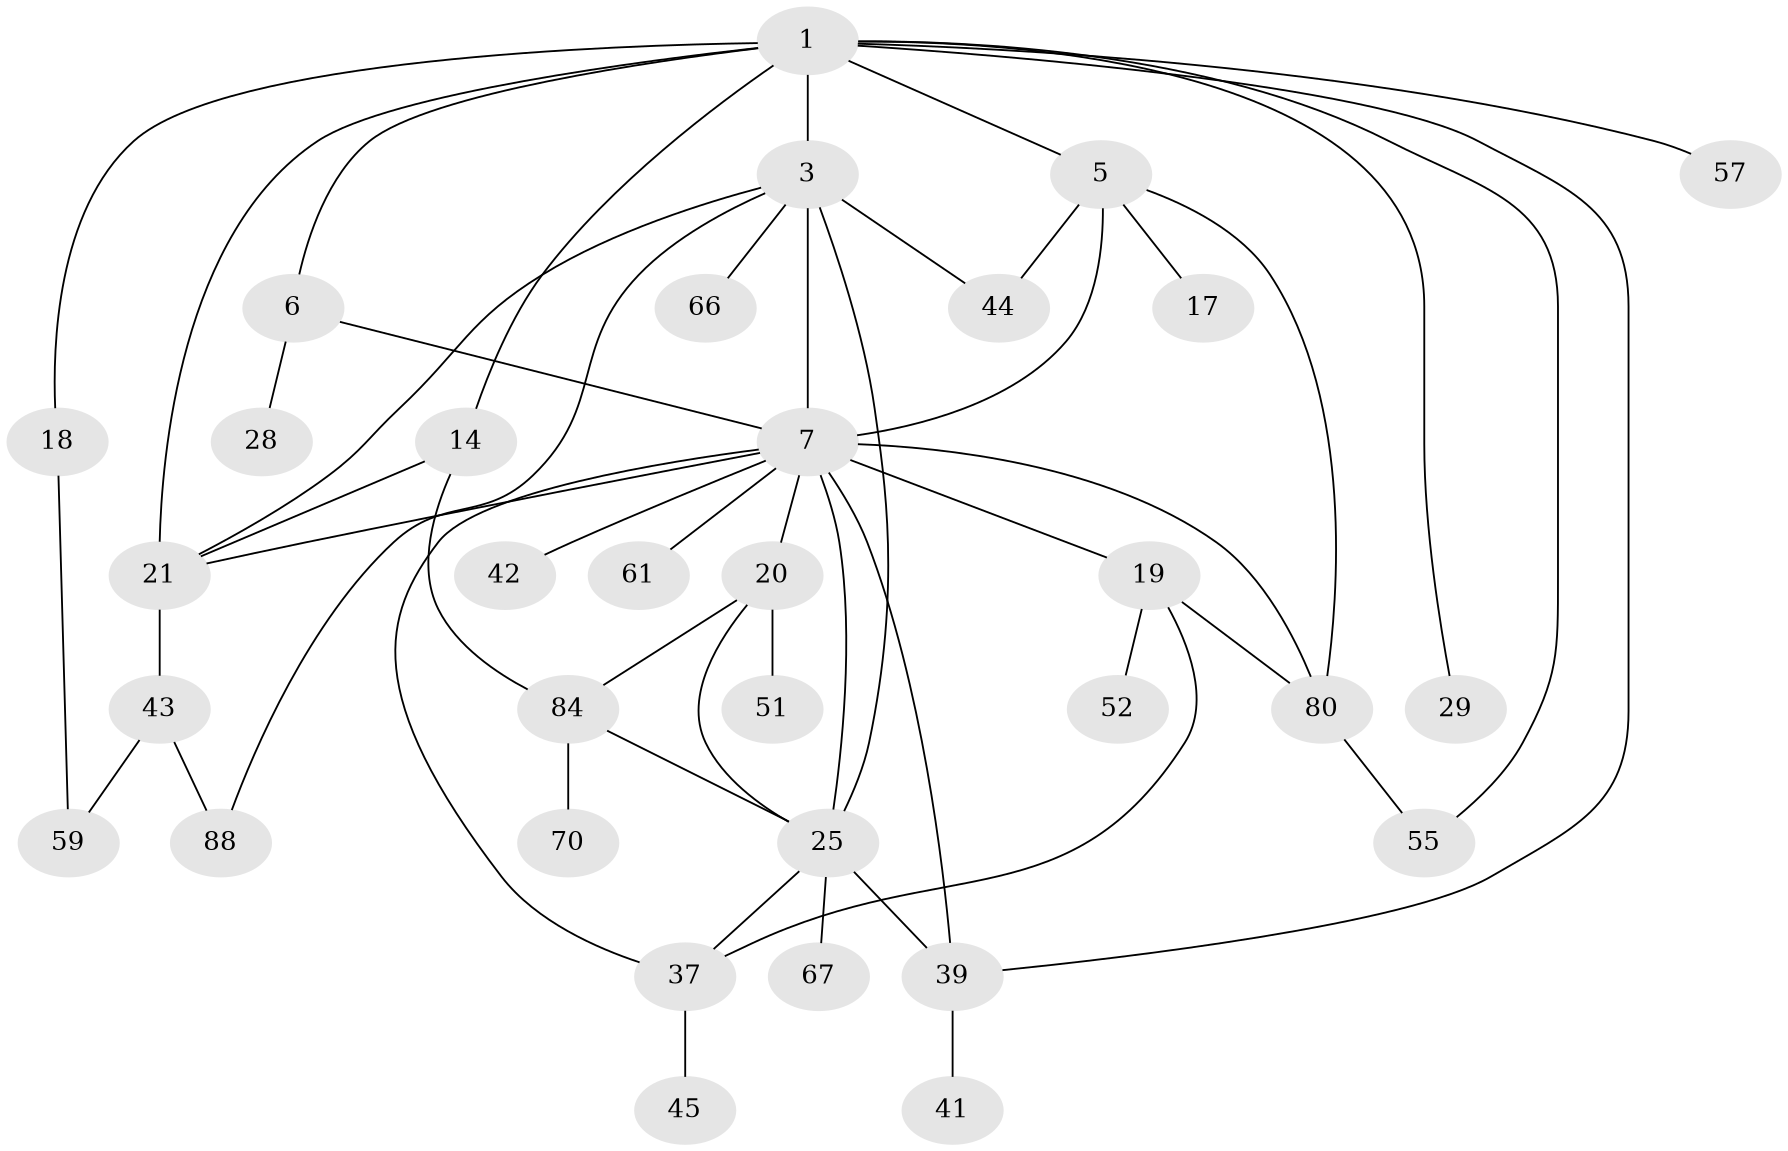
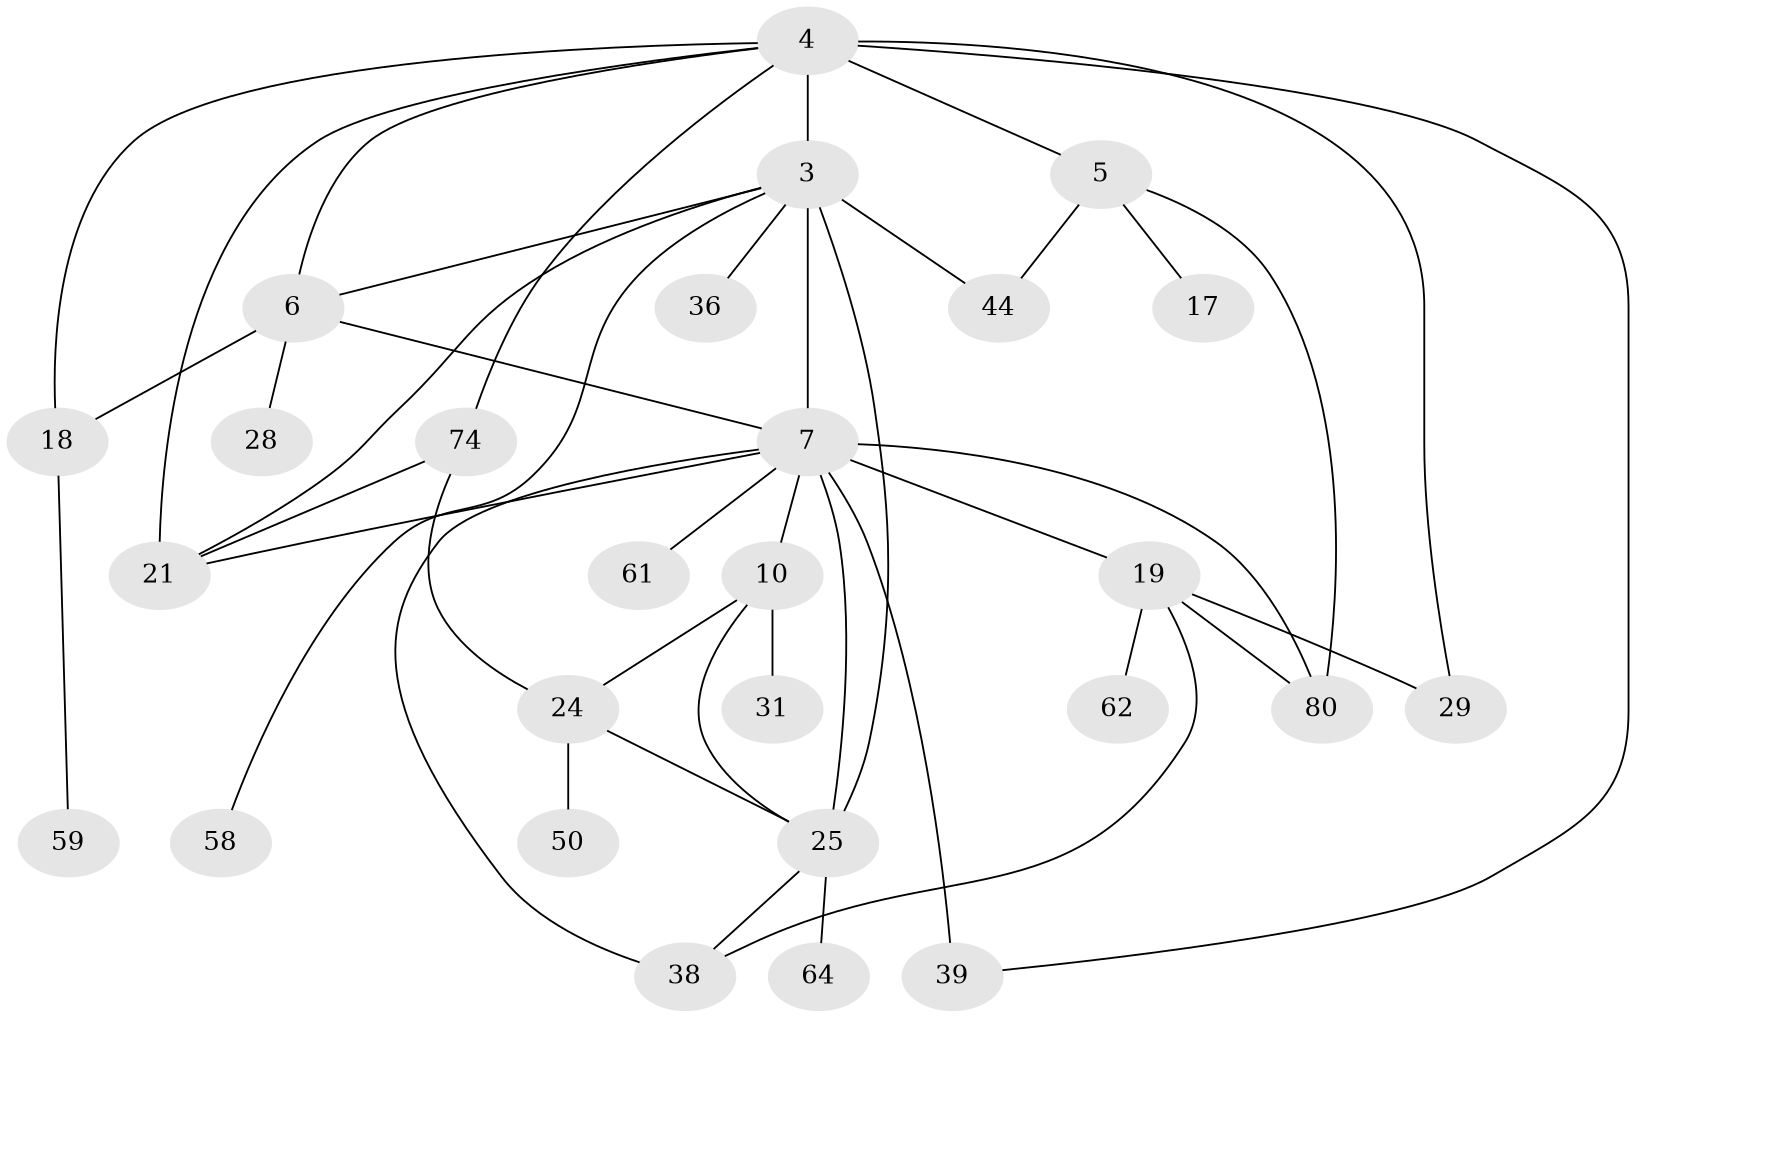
  graph {
    node [color=gray90 style=filled]
-   1 [super="+2"]
+   1 [super="+2" label=4]
    3 [super="+12+4"]
    5 [super="+16"]
    6 [super="+11"]
-   14 [super="+27+47"]
+   14 [super="+27+47" label=74]
    18
    21 [super="+33"]
    29 [super="+53"]
    39
-   55
-   57
    7 [super="+20+8"]
    25 [super="+49"]
-   36 [label=66]
+   36
    44
-   58 [label=88]
+   58
    17 [super="+26"]
    n18 [label=80 super="+48+38"]
    28
-   24 [super="+32" label=84]
+   24 [super="+32"]
    59
-   43
-   41
-   10 [label=20]
+   10
    19 [super="+35+67"]
-   37 [super="+40"]
-   42 [super="+66"]
+   37 [super="+40" label=38]
    61
-   64 [label=67]
-   31 [label=51]
-   62 [label=52]
-   45
-   50 [label=70]
+   64
+   31
+   62
+   50
    1 -- 3 [weight=2]
    1 -- 5
    1 -- 6
    1 -- 14
    1 -- 18
    1 -- 21
    1 -- 29
    1 -- 39
-   1 -- 55
-   1 -- 57
+   3 -- 6
    3 -- 21
    3 -- 7 [weight=4]
    3 -- 25
    3 -- 36 [weight=2]
    3 -- 44 [weight=2]
    3 -- 58
-   5 -- 7
    5 -- 44
    5 -- 17
    5 -- n18
+   6 -- 18
    6 -- 7
    6 -- 28
    14 -- 21
    14 -- 24
    18 -- 59
-   21 -- 43
-   39 -- 41
    7 -- 21
    7 -- 39
    7 -- 25
    7 -- n18
    7 -- 10
    7 -- 19
    7 -- 37
-   7 -- 42
    7 -- 61
-   25 -- 39 [weight=2]
    25 -- 37
    25 -- 64
-   n18 -- 55
    24 -- 25
    24 -- 50
-   43 -- 58
-   43 -- 59
    10 -- 25
    10 -- 24
    10 -- 31
+   19 -- 29
    19 -- n18
    19 -- 37
    19 -- 62
-   37 -- 45
  }
